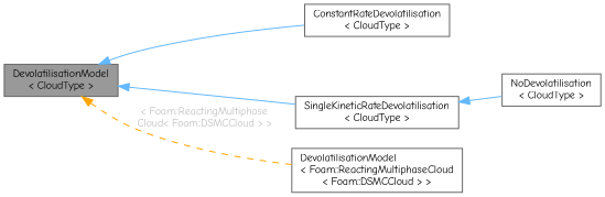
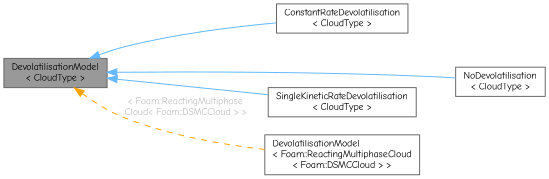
  digraph {
    fontname="Comic Neue"
    rankdir=LR
    node [color=gray40 fillcolor=white fontname="Comic Neue" fontsize=10 shape=box style=filled]
    edge [color=steelblue1 dir=back fontname="Comic Neue" fontsize=10 labelfontname=Helvetica labelfontsize=10 style=solid]
    n1 [fillcolor=grey60 fontcolor=black height=0.2 label="DevolatilisationModel\l\< CloudType \>" width=0.4]
    n2 [height=0.2 label="ConstantRateDevolatilisation\l\< CloudType \>" width=0.4]
    n3 [height=0.2 label="NoDevolatilisation\l\< CloudType \>" width=0.4]
    n4 [height=0.2 label="SingleKineticRateDevolatilisation\l\< CloudType \>" width=0.4]
    n5 [height=0.2 label="DevolatilisationModel\l\< Foam::ReactingMultiphaseCloud\l\< Foam::DSMCCloud \> \>" width=0.4]
    n1 -> n2
-   n4 -> n3
+   n1 -> n3
    n1 -> n4
    n1 -> n5 [color=orange fontcolor=grey label=" \< Foam::ReactingMultiphase\lCloud\< Foam::DSMCCloud \> \>" style=dashed]
  }
